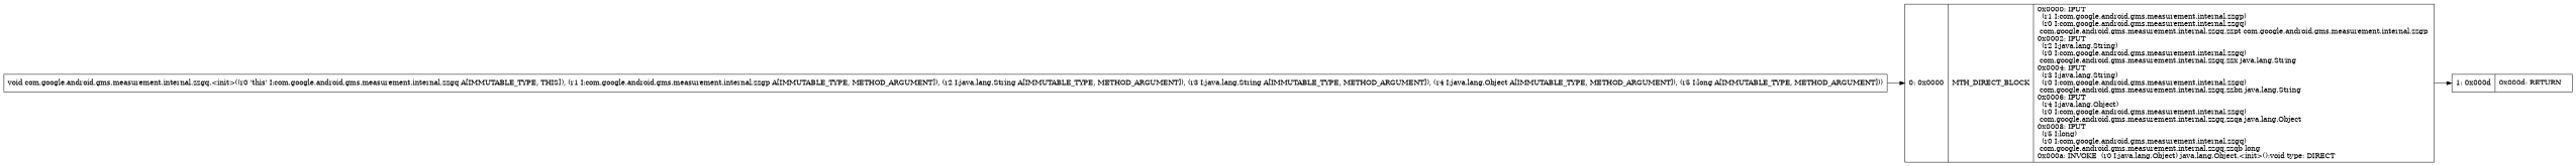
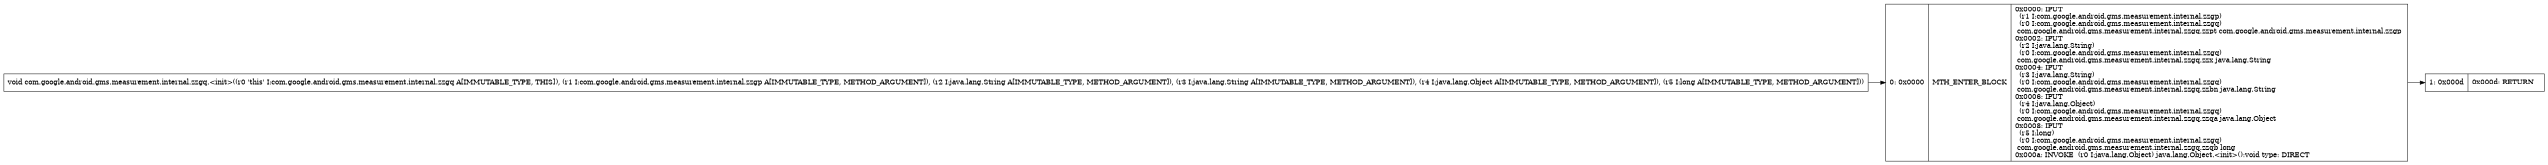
  digraph {
    rankdir=LR
    node [shape=record]
-   n1 [label="{0\:\ 0x0000|MTH_DIRECT_BLOCK\l|0x0000: IPUT  \l  (r1 I:com.google.android.gms.measurement.internal.zzgp)\l  (r0 I:com.google.android.gms.measurement.internal.zzgq)\l com.google.android.gms.measurement.internal.zzgq.zzpt com.google.android.gms.measurement.internal.zzgp \l0x0002: IPUT  \l  (r2 I:java.lang.String)\l  (r0 I:com.google.android.gms.measurement.internal.zzgq)\l com.google.android.gms.measurement.internal.zzgq.zzx java.lang.String \l0x0004: IPUT  \l  (r3 I:java.lang.String)\l  (r0 I:com.google.android.gms.measurement.internal.zzgq)\l com.google.android.gms.measurement.internal.zzgq.zzbn java.lang.String \l0x0006: IPUT  \l  (r4 I:java.lang.Object)\l  (r0 I:com.google.android.gms.measurement.internal.zzgq)\l com.google.android.gms.measurement.internal.zzgq.zzqa java.lang.Object \l0x0008: IPUT  \l  (r5 I:long)\l  (r0 I:com.google.android.gms.measurement.internal.zzgq)\l com.google.android.gms.measurement.internal.zzgq.zzqb long \l0x000a: INVOKE  (r0 I:java.lang.Object) java.lang.Object.\<init\>():void type: DIRECT \l}"]
+   n1 [label="{0\:\ 0x0000|MTH_ENTER_BLOCK\l|0x0000: IPUT  \l  (r1 I:com.google.android.gms.measurement.internal.zzgp)\l  (r0 I:com.google.android.gms.measurement.internal.zzgq)\l com.google.android.gms.measurement.internal.zzgq.zzpt com.google.android.gms.measurement.internal.zzgp \l0x0002: IPUT  \l  (r2 I:java.lang.String)\l  (r0 I:com.google.android.gms.measurement.internal.zzgq)\l com.google.android.gms.measurement.internal.zzgq.zzx java.lang.String \l0x0004: IPUT  \l  (r3 I:java.lang.String)\l  (r0 I:com.google.android.gms.measurement.internal.zzgq)\l com.google.android.gms.measurement.internal.zzgq.zzbn java.lang.String \l0x0006: IPUT  \l  (r4 I:java.lang.Object)\l  (r0 I:com.google.android.gms.measurement.internal.zzgq)\l com.google.android.gms.measurement.internal.zzgq.zzqa java.lang.Object \l0x0008: IPUT  \l  (r5 I:long)\l  (r0 I:com.google.android.gms.measurement.internal.zzgq)\l com.google.android.gms.measurement.internal.zzgq.zzqb long \l0x000a: INVOKE  (r0 I:java.lang.Object) java.lang.Object.\<init\>():void type: DIRECT \l}"]
    n2 [label="{1\:\ 0x000d|0x000d: RETURN   \l}"]
    n3 [label="{void com.google.android.gms.measurement.internal.zzgq.\<init\>((r0 'this' I:com.google.android.gms.measurement.internal.zzgq A[IMMUTABLE_TYPE, THIS]), (r1 I:com.google.android.gms.measurement.internal.zzgp A[IMMUTABLE_TYPE, METHOD_ARGUMENT]), (r2 I:java.lang.String A[IMMUTABLE_TYPE, METHOD_ARGUMENT]), (r3 I:java.lang.String A[IMMUTABLE_TYPE, METHOD_ARGUMENT]), (r4 I:java.lang.Object A[IMMUTABLE_TYPE, METHOD_ARGUMENT]), (r5 I:long A[IMMUTABLE_TYPE, METHOD_ARGUMENT])) }"]
    n1 -> n2
    n3 -> n1
  }
